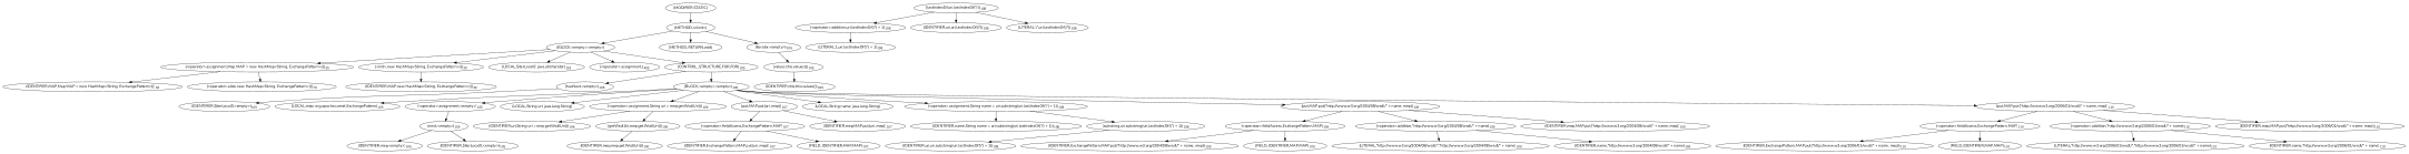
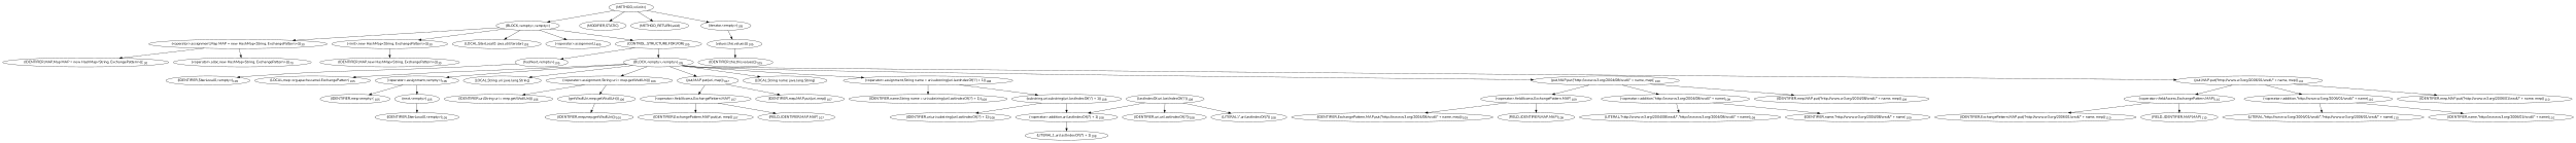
  digraph {
    fontname=Nunito
    node [fontname=Nunito]
    edge [fontname=Nunito]
    n1 [label=<(METHOD,&lt;clinit&gt;)>]
    n2 [label=<(BLOCK,&lt;empty&gt;,&lt;empty&gt;)>]
    n3 [label=<(MODIFIER,STATIC)>]
    n4 [label=<(METHOD_RETURN,void)>]
    n5 [label=<(iterator,&lt;empty&gt;)<SUB>105</SUB>>]
    n6 [label=<(&lt;operator&gt;.assignment,Map MAP = new HashMap&lt;String, ExchangePattern&gt;())<SUB>30</SUB>>]
    n7 [label=<(&lt;init&gt;,new HashMap&lt;String, ExchangePattern&gt;())<SUB>30</SUB>>]
    n8 [label=<(LOCAL,$iterLocal0: java.util.Iterator)<SUB>103</SUB>>]
    n9 [label=<(&lt;operator&gt;.assignment,)<SUB>405</SUB>>]
    n10 [label=<(CONTROL_STRUCTURE,FOR,FOR)<SUB>105</SUB>>]
    n11 [label=<(IDENTIFIER,MAP,Map MAP = new HashMap&lt;String, ExchangePattern&gt;())<SUB>30</SUB>>]
    n12 [label=<(&lt;operator&gt;.alloc,new HashMap&lt;String, ExchangePattern&gt;())<SUB>70</SUB>>]
    n13 [label=<(IDENTIFIER,MAP,new HashMap&lt;String, ExchangePattern&gt;())<SUB>30</SUB>>]
    n14 [label=<(hasNext,&lt;empty&gt;)<SUB>105</SUB>>]
    n15 [label=<(BLOCK,&lt;empty&gt;,&lt;empty&gt;)<SUB>105</SUB>>]
    n16 [label=<(values,this.values())<SUB>105</SUB>>]
    n17 [label=<(IDENTIFIER,this,this.values())<SUB>105</SUB>>]
    n18 [label=<(IDENTIFIER,$iterLocal0,&lt;empty&gt;)<SUB>105</SUB>>]
    n19 [label=<(LOCAL,mep: org.apache.camel.ExchangePattern)<SUB>105</SUB>>]
    n20 [label=<(&lt;operator&gt;.assignment,&lt;empty&gt;)<SUB>105</SUB>>]
    n21 [label=<(LOCAL,String uri: java.lang.String)>]
    n22 [label=<(&lt;operator&gt;.assignment,String uri = mep.getWsdlUri())<SUB>106</SUB>>]
    n23 [label=<(put,MAP.put(uri, mep))<SUB>107</SUB>>]
    n24 [label=<(LOCAL,String name: java.lang.String)>]
    n25 [label=<(&lt;operator&gt;.assignment,String name = uri.substring(uri.lastIndexOf('/') + 1))<SUB>108</SUB>>]
    n26 [label=<(put,MAP.put(&quot;http://www.w3.org/2004/08/wsdl/&quot; + name, mep))<SUB>109</SUB>>]
    n27 [label=<(put,MAP.put(&quot;http://www.w3.org/2006/01/wsdl/&quot; + name, mep))<SUB>110</SUB>>]
    n28 [label=<(IDENTIFIER,mep,&lt;empty&gt;)<SUB>105</SUB>>]
    n29 [label=<(next,&lt;empty&gt;)<SUB>105</SUB>>]
    n30 [label=<(IDENTIFIER,uri,String uri = mep.getWsdlUri())<SUB>106</SUB>>]
    n31 [label=<(getWsdlUri,mep.getWsdlUri())<SUB>106</SUB>>]
    n32 [label=<(&lt;operator&gt;.fieldAccess,ExchangePattern.MAP)<SUB>107</SUB>>]
    n33 [label=<(IDENTIFIER,mep,MAP.put(uri, mep))<SUB>107</SUB>>]
    n34 [label=<(IDENTIFIER,name,String name = uri.substring(uri.lastIndexOf('/') + 1))<SUB>108</SUB>>]
    n35 [label=<(substring,uri.substring(uri.lastIndexOf('/') + 1))<SUB>108</SUB>>]
    n36 [label=<(&lt;operator&gt;.fieldAccess,ExchangePattern.MAP)<SUB>109</SUB>>]
    n37 [label=<(&lt;operator&gt;.addition,&quot;http://www.w3.org/2004/08/wsdl/&quot; + name)<SUB>109</SUB>>]
    n38 [label=<(IDENTIFIER,mep,MAP.put(&quot;http://www.w3.org/2004/08/wsdl/&quot; + name, mep))<SUB>109</SUB>>]
    n39 [label=<(&lt;operator&gt;.fieldAccess,ExchangePattern.MAP)<SUB>110</SUB>>]
    n40 [label=<(&lt;operator&gt;.addition,&quot;http://www.w3.org/2006/01/wsdl/&quot; + name)<SUB>110</SUB>>]
    n41 [label=<(IDENTIFIER,mep,MAP.put(&quot;http://www.w3.org/2006/01/wsdl/&quot; + name, mep))<SUB>110</SUB>>]
    n42 [label=<(IDENTIFIER,$iterLocal0,&lt;empty&gt;)<SUB>105</SUB>>]
    n43 [label=<(IDENTIFIER,mep,mep.getWsdlUri())<SUB>100</SUB>>]
    n44 [label=<(IDENTIFIER,ExchangePattern,MAP.put(uri, mep))<SUB>107</SUB>>]
    n45 [label=<(FIELD_IDENTIFIER,MAP,MAP)<SUB>107</SUB>>]
    n46 [label=<(IDENTIFIER,uri,uri.substring(uri.lastIndexOf('/') + 1))<SUB>108</SUB>>]
    n47 [label=<(&lt;operator&gt;.addition,uri.lastIndexOf('/') + 1)<SUB>108</SUB>>]
    n48 [label=<(LITERAL,1,uri.lastIndexOf('/') + 1)<SUB>108</SUB>>]
    n49 [label=<(lastIndexOf,uri.lastIndexOf('/'))<SUB>108</SUB>>]
    n50 [label=<(IDENTIFIER,uri,uri.lastIndexOf('/'))<SUB>108</SUB>>]
    n51 [label=<(LITERAL,'/',uri.lastIndexOf('/'))<SUB>108</SUB>>]
    n52 [label=<(IDENTIFIER,ExchangePattern,MAP.put(&quot;http://www.w3.org/2004/08/wsdl/&quot; + name, mep))<SUB>109</SUB>>]
    n53 [label=<(FIELD_IDENTIFIER,MAP,MAP)<SUB>109</SUB>>]
    n54 [label=<(LITERAL,&quot;http://www.w3.org/2004/08/wsdl/&quot;,&quot;http://www.w3.org/2004/08/wsdl/&quot; + name)<SUB>109</SUB>>]
    n55 [label=<(IDENTIFIER,name,&quot;http://www.w3.org/2004/08/wsdl/&quot; + name)<SUB>109</SUB>>]
    n56 [label=<(IDENTIFIER,ExchangePattern,MAP.put(&quot;http://www.w3.org/2006/01/wsdl/&quot; + name, mep))<SUB>110</SUB>>]
    n57 [label=<(FIELD_IDENTIFIER,MAP,MAP)<SUB>110</SUB>>]
    n58 [label=<(LITERAL,&quot;http://www.w3.org/2006/01/wsdl/&quot;,&quot;http://www.w3.org/2006/01/wsdl/&quot; + name)<SUB>110</SUB>>]
    n59 [label=<(IDENTIFIER,name,&quot;http://www.w3.org/2006/01/wsdl/&quot; + name)<SUB>110</SUB>>]
    n1 -> n2
-   n3 -> n1
+   n1 -> n3
    n1 -> n4
    n1 -> n5
    n2 -> n6
    n2 -> n7
    n2 -> n8
    n2 -> n9
    n2 -> n10
    n5 -> n16
    n6 -> n11
    n6 -> n12
    n7 -> n13
    n10 -> n14
    n10 -> n15
    n14 -> n18
    n15 -> n19
    n15 -> n20
    n15 -> n21
    n15 -> n22
    n15 -> n23
    n15 -> n24
    n15 -> n25
    n15 -> n26
    n15 -> n27
    n16 -> n17
-   n29 -> n28
+   n20 -> n28
    n20 -> n29
    n22 -> n30
    n22 -> n31
    n23 -> n32
    n23 -> n33
    n25 -> n34
    n25 -> n35
    n26 -> n36
    n26 -> n37
    n26 -> n38
    n27 -> n39
    n27 -> n40
    n27 -> n41
    n29 -> n42
    n31 -> n43
    n32 -> n44
    n32 -> n45
    n35 -> n46
+   n35 -> n47
    n36 -> n52
    n36 -> n53
    n37 -> n54
    n37 -> n55
    n39 -> n56
    n39 -> n57
    n40 -> n58
    n40 -> n59
    n47 -> n48
    n49 -> n47
    n49 -> n50
    n49 -> n51
  }
